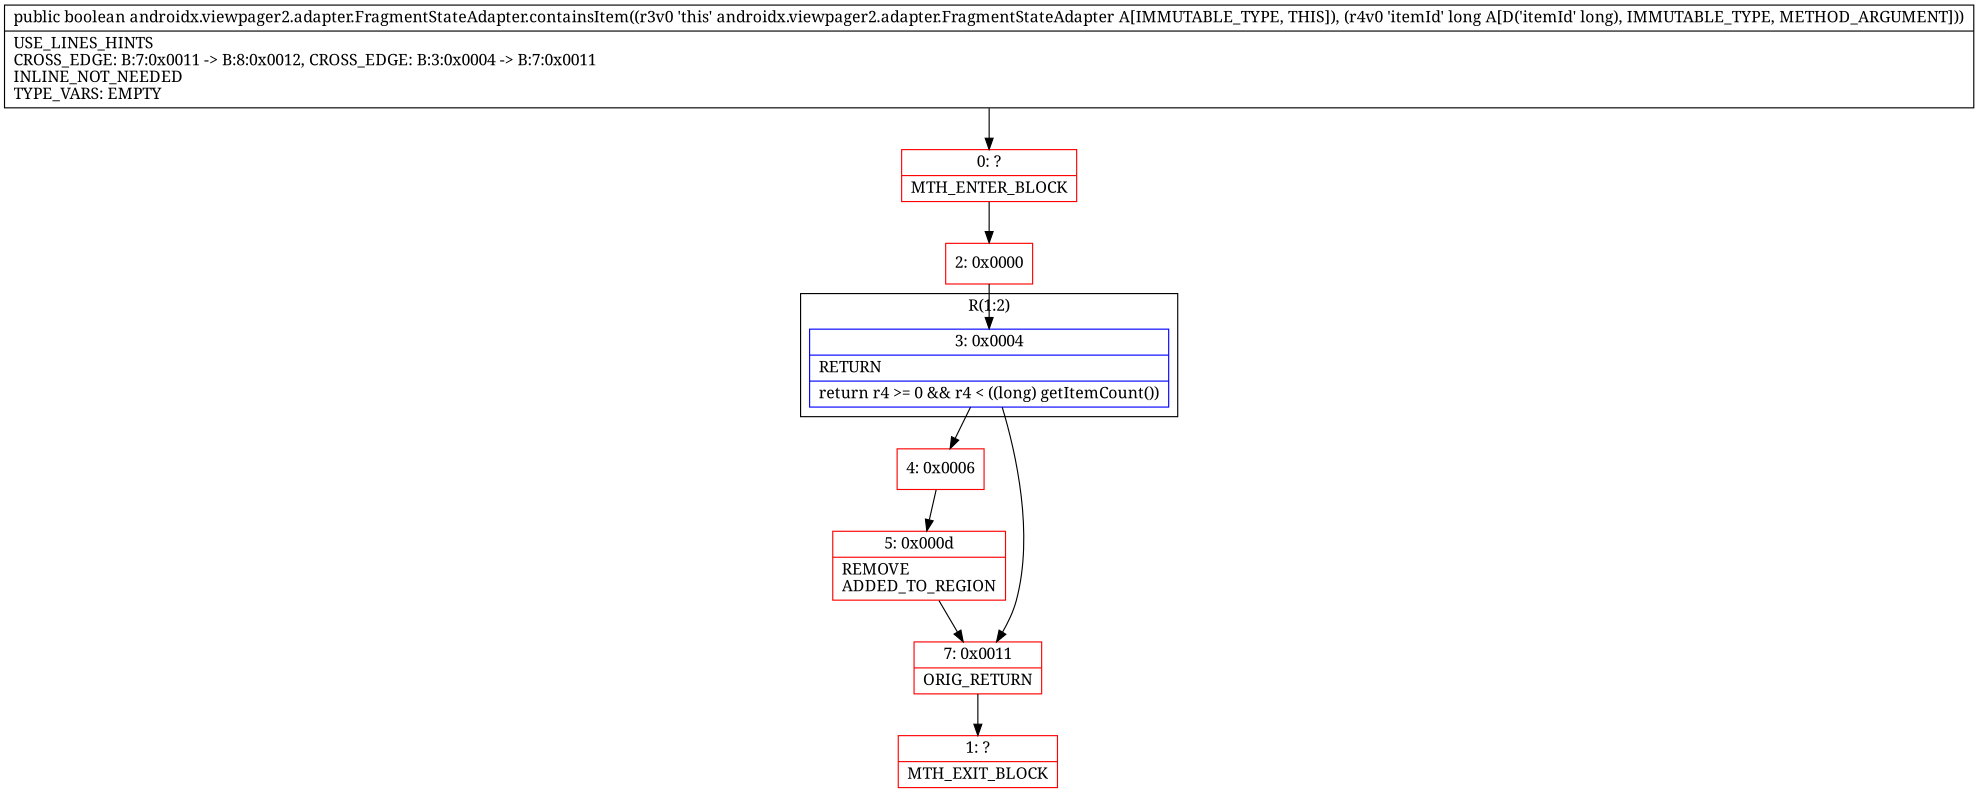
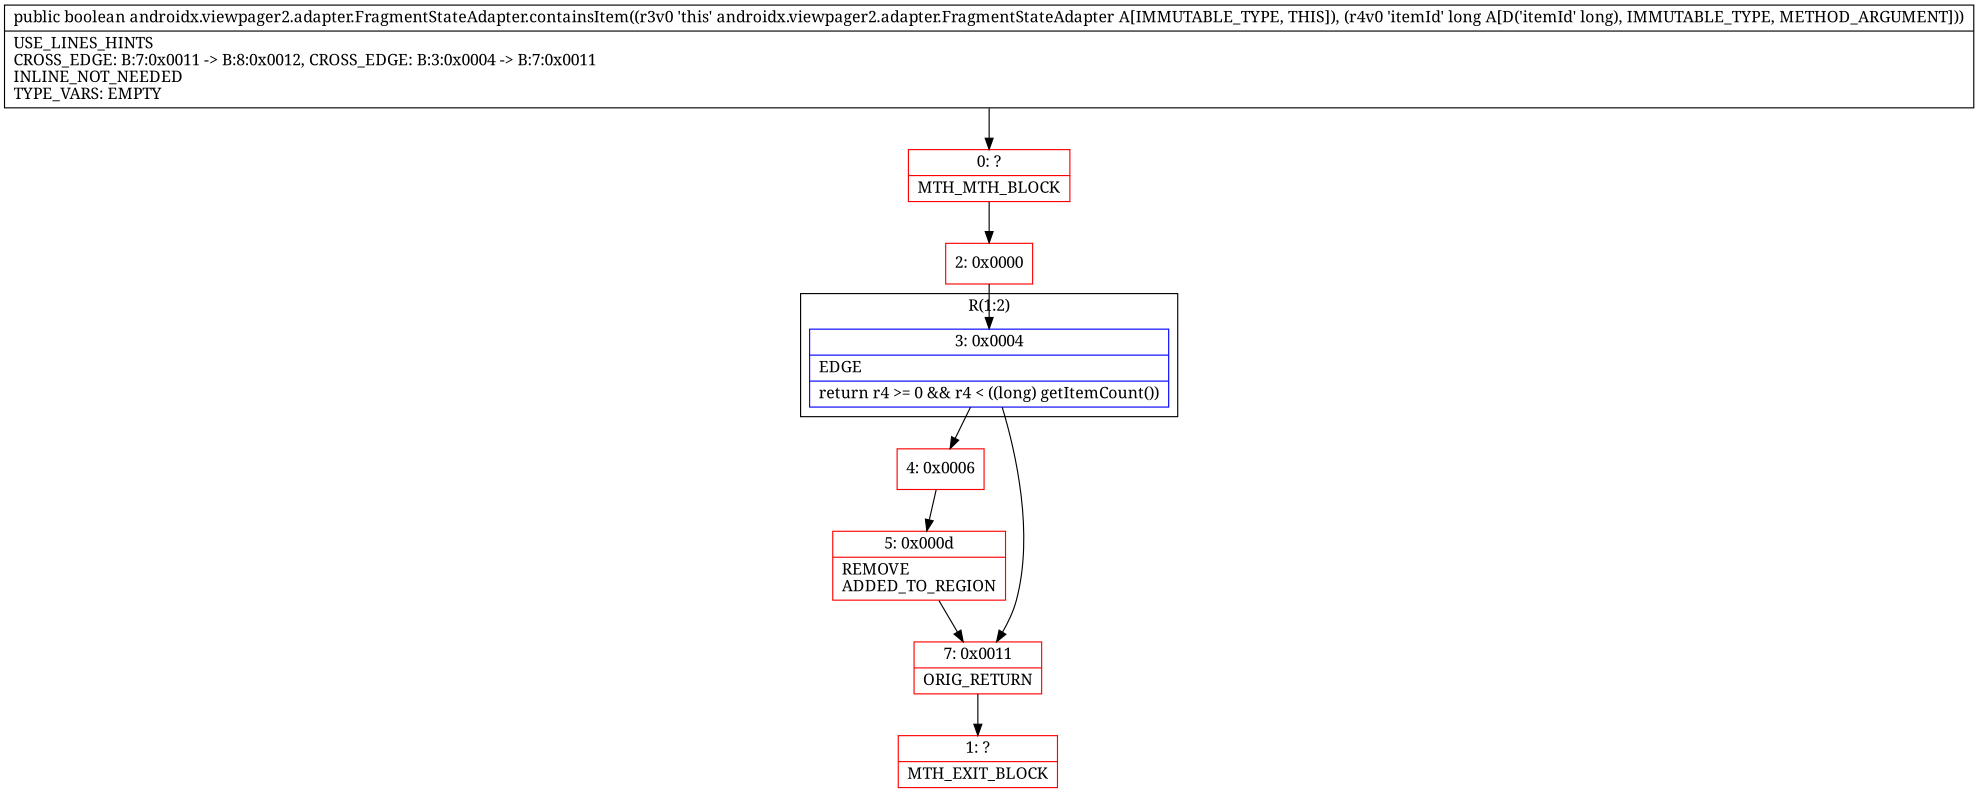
  digraph {
    fontname="Noto Serif"
    node [color=red fontname="Noto Serif" shape=record]
    edge [fontname="Noto Serif"]
-   n1 [color=blue label="{3\:\ 0x0004|RETURN\l|return r4 \>= 0 && r4 \< ((long) getItemCount())\l}"]
+   n1 [color=blue label="{3\:\ 0x0004|EDGE\l|return r4 \>= 0 && r4 \< ((long) getItemCount())\l}"]
    n2 [label="{4\:\ 0x0006}"]
    n3 [label="{7\:\ 0x0011|ORIG_RETURN\l}"]
    n4 [label="{5\:\ 0x000d|REMOVE\lADDED_TO_REGION\l}"]
    n5 [label="{1\:\ ?|MTH_EXIT_BLOCK\l}"]
-   n6 [label="{0\:\ ?|MTH_ENTER_BLOCK\l}"]
+   n6 [label="{0\:\ ?|MTH_MTH_BLOCK\l}"]
    n7 [label="{2\:\ 0x0000}"]
    n8 [label="{public boolean androidx.viewpager2.adapter.FragmentStateAdapter.containsItem((r3v0 'this' androidx.viewpager2.adapter.FragmentStateAdapter A[IMMUTABLE_TYPE, THIS]), (r4v0 'itemId' long A[D('itemId' long), IMMUTABLE_TYPE, METHOD_ARGUMENT]))  | USE_LINES_HINTS\lCROSS_EDGE: B:7:0x0011 \-\> B:8:0x0012, CROSS_EDGE: B:3:0x0004 \-\> B:7:0x0011\lINLINE_NOT_NEEDED\lTYPE_VARS: EMPTY\l}" color=""]
    subgraph cluster_1 {
      label="R(1:2)"
      n1
    }
    n1 -> n2
    n1 -> n3
    n2 -> n4
    n3 -> n5
    n4 -> n3
    n6 -> n7
    n7 -> n1
    n8 -> n6
  }
